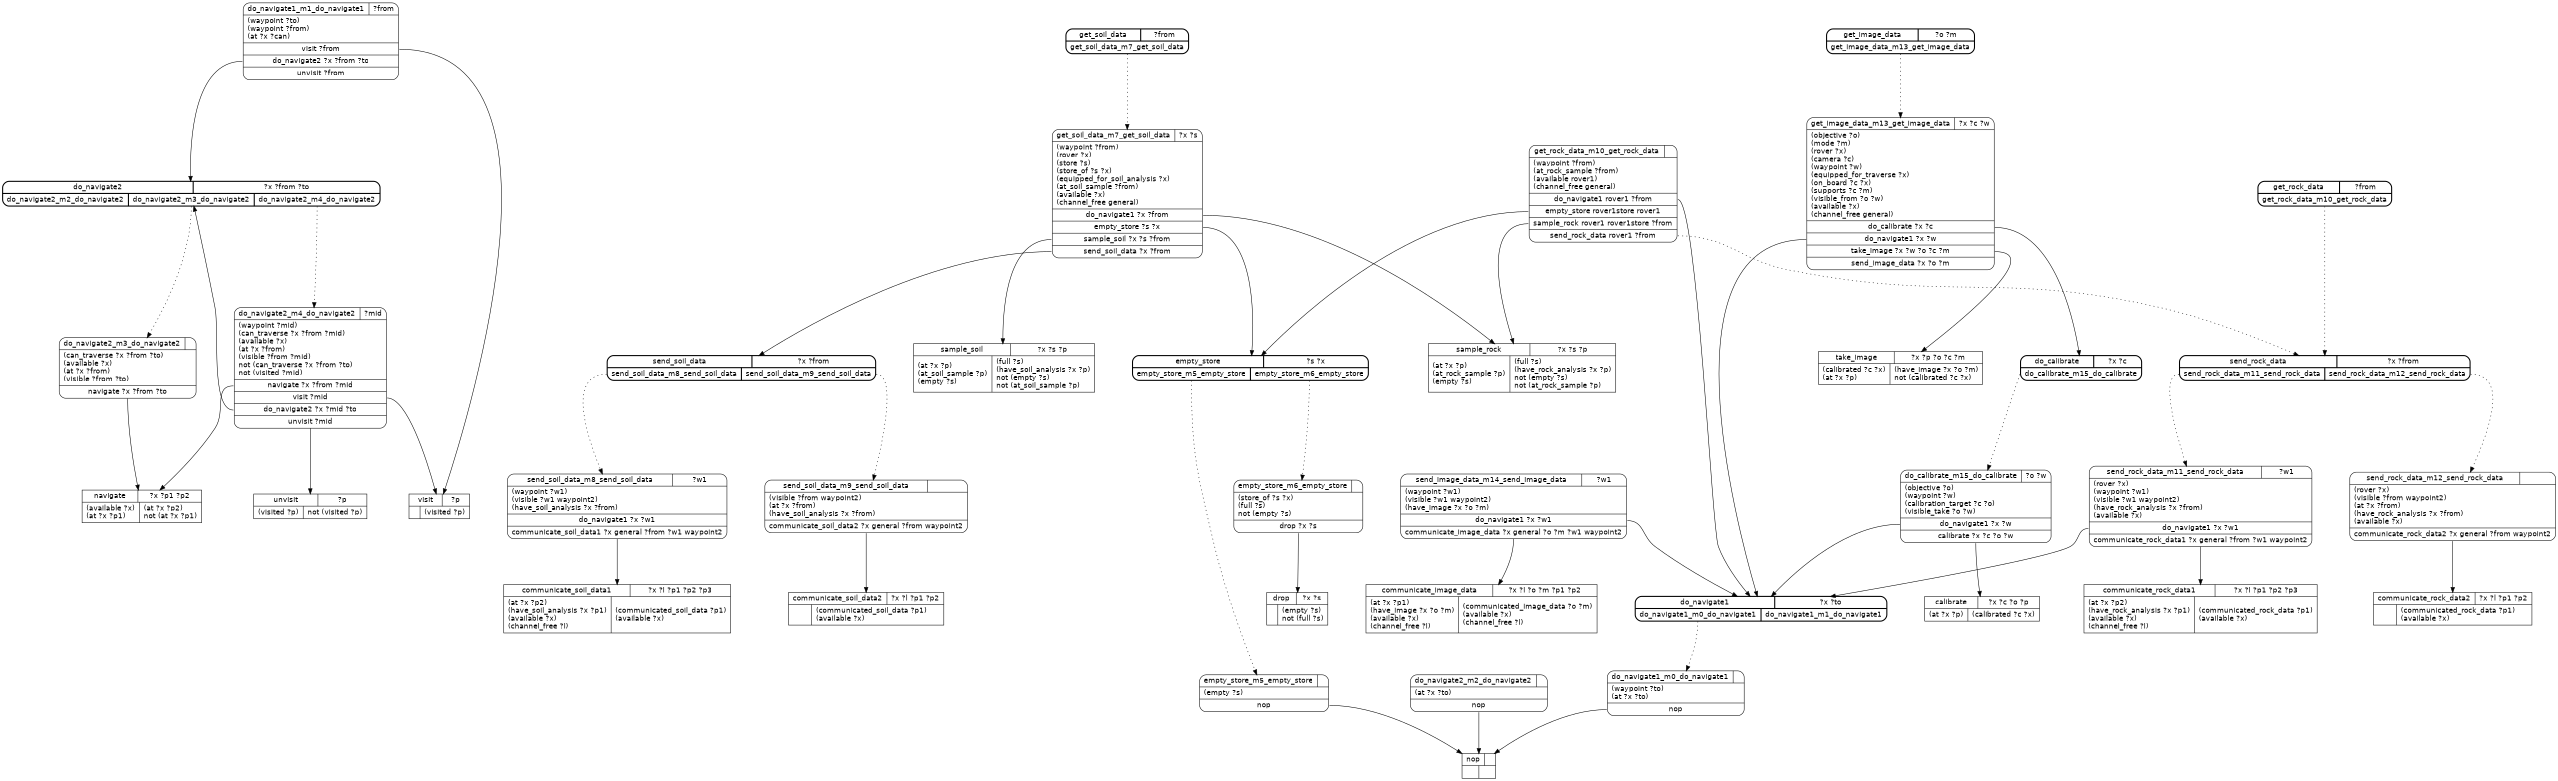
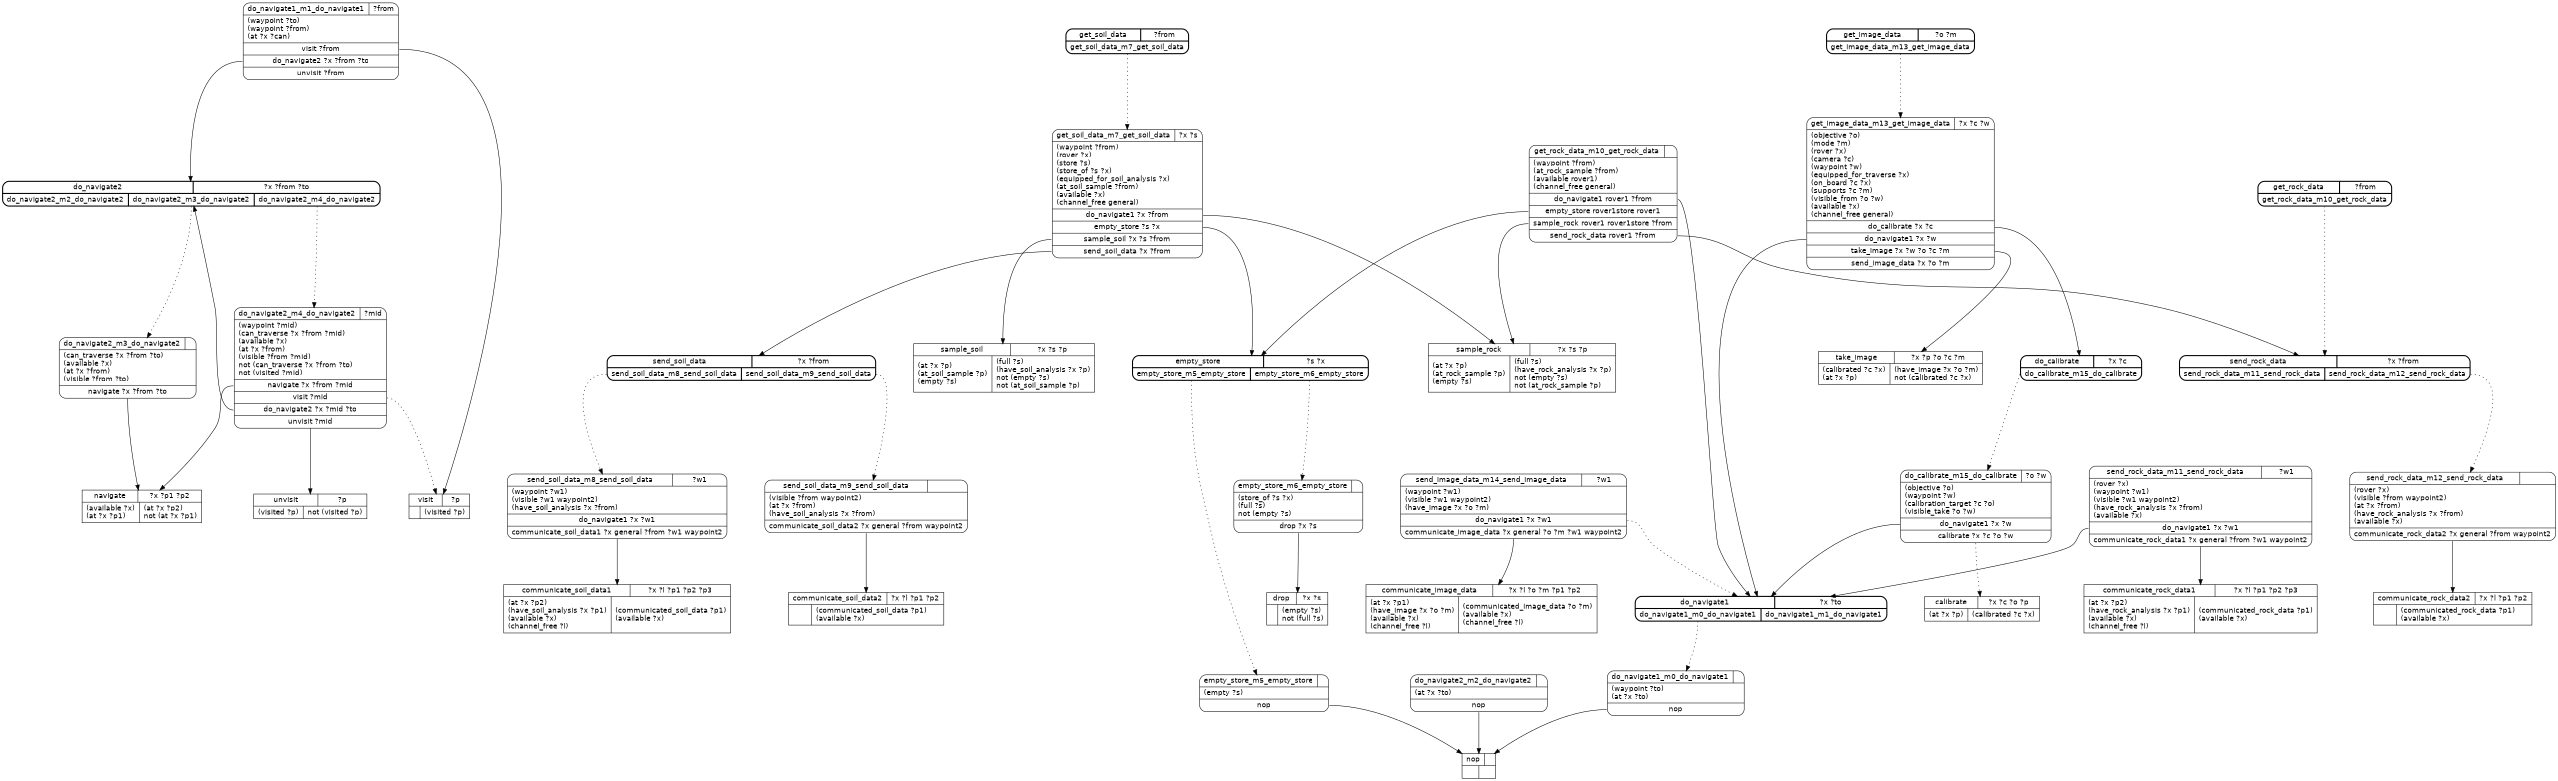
  digraph {
    fontname="DejaVu Sans"
    nodesep=1
    ranksep=1
    node [fontname="DejaVu Sans" shape=Mrecord]
    edge [fontname="DejaVu Sans" tailport=0]
    navigate [label="{{\N|?x ?p1 ?p2}|{(available ?x)\l(at ?x ?p1)\l|(at ?x ?p2)\lnot (at ?x ?p1)\l}}" shape=record]
    sample_soil [label="{{\N|?x ?s ?p}|{(at ?x ?p)\l(at_soil_sample ?p)\l(empty ?s)\l|(full ?s)\l(have_soil_analysis ?x ?p)\lnot (empty ?s)\lnot (at_soil_sample ?p)\l}}" shape=record]
    sample_rock [label="{{\N|?x ?s ?p}|{(at ?x ?p)\l(at_rock_sample ?p)\l(empty ?s)\l|(full ?s)\l(have_rock_analysis ?x ?p)\lnot (empty ?s)\lnot (at_rock_sample ?p)\l}}" shape=record]
    drop [label="{{\N|?x ?s}|{|(empty ?s)\lnot (full ?s)\l}}" shape=record]
    calibrate [label="{{\N|?x ?c ?o ?p}|{(at ?x ?p)\l|(calibrated ?c ?x)\l}}" shape=record]
    take_image [label="{{\N|?x ?p ?o ?c ?m}|{(calibrated ?c ?x)\l(at ?x ?p)\l|(have_image ?x ?o ?m)\lnot (calibrated ?c ?x)\l}}" shape=record]
    communicate_soil_data1 [label="{{\N|?x ?l ?p1 ?p2 ?p3}|{(at ?x ?p2)\l(have_soil_analysis ?x ?p1)\l(available ?x)\l(channel_free ?l)\l|(communicated_soil_data ?p1)\l(available ?x)\l}}" shape=record]
    communicate_soil_data2 [label="{{\N|?x ?l ?p1 ?p2}|{|(communicated_soil_data ?p1)\l(available ?x)\l}}" shape=record]
    communicate_rock_data1 [label="{{\N|?x ?l ?p1 ?p2 ?p3}|{(at ?x ?p2)\l(have_rock_analysis ?x ?p1)\l(available ?x)\l(channel_free ?l)\l|(communicated_rock_data ?p1)\l(available ?x)\l}}" shape=record]
    communicate_rock_data2 [label="{{\N|?x ?l ?p1 ?p2}|{|(communicated_rock_data ?p1)\l(available ?x)\l}}" shape=record]
    communicate_image_data [label="{{\N|?x ?l ?o ?m ?p1 ?p2}|{(at ?x ?p1)\l(have_image ?x ?o ?m)\l(available ?x)\l(channel_free ?l)\l|(communicated_image_data ?o ?m)\l(available ?x)\l(channel_free ?l)\l}}" shape=record]
    visit [label="{{\N|?p}|{|(visited ?p)\l}}" shape=record]
    unvisit [label="{{\N|?p}|{(visited ?p)\l|not (visited ?p)\l}}" shape=record]
    nop [label="{{\N|}|{|}}" shape=record]
    do_navigate1 [label="{{\N|?x ?to}|{<0>do_navigate1_m0_do_navigate1|<1>do_navigate1_m1_do_navigate1}}" style=bold]
    do_navigate1_m0_do_navigate1 [label="{{\N|}|(waypoint ?to)\l(at ?x ?to)\l|<0>nop}"]
    do_navigate1_m1_do_navigate1 [label="{{\N|?from}|(waypoint ?to)\l(waypoint ?from)\l(at ?x ?can)\l|<0>visit ?from|<1>do_navigate2 ?x ?from ?to|<2>unvisit ?from}"]
    do_navigate2 [label="{{\N|?x ?from ?to}|{<0>do_navigate2_m2_do_navigate2|<1>do_navigate2_m3_do_navigate2|<2>do_navigate2_m4_do_navigate2}}" style=bold]
    do_navigate2_m3_do_navigate2 [label="{{\N|}|(can_traverse ?x ?from ?to)\l(available ?x)\l(at ?x ?from)\l(visible ?from ?to)\l|<0>navigate ?x ?from ?to}"]
    do_navigate2_m4_do_navigate2 [label="{{\N|?mid}|(waypoint ?mid)\l(can_traverse ?x ?from ?mid)\l(available ?x)\l(at ?x ?from)\l(visible ?from ?mid)\lnot (can_traverse ?x ?from ?to)\lnot (visited ?mid)\l|<0>navigate ?x ?from ?mid|<1>visit ?mid|<2>do_navigate2 ?x ?mid ?to|<3>unvisit ?mid}"]
    do_navigate2_m2_do_navigate2 [label="{{\N|}|(at ?x ?to)\l|<0>nop}"]
    empty_store [label="{{\N|?s ?x}|{<0>empty_store_m5_empty_store|<1>empty_store_m6_empty_store}}" style=bold]
    empty_store_m5_empty_store [label="{{\N|}|(empty ?s)\l|<0>nop}"]
    empty_store_m6_empty_store [label="{{\N|}|(store_of ?s ?x)\l(full ?s)\lnot (empty ?s)\l|<0>drop ?x ?s}"]
    get_soil_data [label="{{\N|?from}|{<0>get_soil_data_m7_get_soil_data}}" style=bold]
    get_soil_data_m7_get_soil_data [label="{{\N|?x ?s}|(waypoint ?from)\l(rover ?x)\l(store ?s)\l(store_of ?s ?x)\l(equipped_for_soil_analysis ?x)\l(at_soil_sample ?from)\l(available ?x)\l(channel_free general)\l|<0>do_navigate1 ?x ?from|<1>empty_store ?s ?x|<2>sample_soil ?x ?s ?from|<3>send_soil_data ?x ?from}"]
    send_soil_data [label="{{\N|?x ?from}|{<0>send_soil_data_m8_send_soil_data|<1>send_soil_data_m9_send_soil_data}}" style=bold]
    send_soil_data_m8_send_soil_data [label="{{\N|?w1}|(waypoint ?w1)\l(visible ?w1 waypoint2)\l(have_soil_analysis ?x ?from)\l|<0>do_navigate1 ?x ?w1|<1>communicate_soil_data1 ?x general ?from ?w1 waypoint2}"]
    send_soil_data_m9_send_soil_data [label="{{\N|}|(visible ?from waypoint2)\l(at ?x ?from)\l(have_soil_analysis ?x ?from)\l|<0>communicate_soil_data2 ?x general ?from waypoint2}"]
    get_rock_data [label="{{\N|?from}|{<0>get_rock_data_m10_get_rock_data}}" style=bold]
    send_rock_data [label="{{\N|?x ?from}|{<0>send_rock_data_m11_send_rock_data|<1>send_rock_data_m12_send_rock_data}}" style=bold]
    get_rock_data_m10_get_rock_data [label="{{\N|}|(waypoint ?from)\l(at_rock_sample ?from)\l(available rover1)\l(channel_free general)\l|<0>do_navigate1 rover1 ?from|<1>empty_store rover1store rover1|<2>sample_rock rover1 rover1store ?from|<3>send_rock_data rover1 ?from}"]
    send_rock_data_m11_send_rock_data [label="{{\N|?w1}|(rover ?x)\l(waypoint ?w1)\l(visible ?w1 waypoint2)\l(have_rock_analysis ?x ?from)\l(available ?x)\l|<0>do_navigate1 ?x ?w1|<1>communicate_rock_data1 ?x general ?from ?w1 waypoint2}"]
    send_rock_data_m12_send_rock_data [label="{{\N|}|(rover ?x)\l(visible ?from waypoint2)\l(at ?x ?from)\l(have_rock_analysis ?x ?from)\l(available ?x)\l|<0>communicate_rock_data2 ?x general ?from waypoint2}"]
    get_image_data [label="{{\N|?o ?m}|{<0>get_image_data_m13_get_image_data}}" style=bold]
    get_image_data_m13_get_image_data [label="{{\N|?x ?c ?w}|(objective ?o)\l(mode ?m)\l(rover ?x)\l(camera ?c)\l(waypoint ?w)\l(equipped_for_traverse ?x)\l(on_board ?c ?x)\l(supports ?c ?m)\l(visible_from ?o ?w)\l(available ?x)\l(channel_free general)\l|<0>do_calibrate ?x ?c|<1>do_navigate1 ?x ?w|<2>take_image ?x ?w ?o ?c ?m|<3>send_image_data ?x ?o ?m}"]
    do_calibrate [label="{{\N|?x ?c}|{<0>do_calibrate_m15_do_calibrate}}" style=bold]
    do_calibrate_m15_do_calibrate [label="{{\N|?o ?w}|(objective ?o)\l(waypoint ?w)\l(calibration_target ?c ?o)\l(visible_take ?o ?w)\l|<0>do_navigate1 ?x ?w|<1>calibrate ?x ?c ?o ?w}"]
    send_image_data_m14_send_image_data [label="{{\N|?w1}|(waypoint ?w1)\l(visible ?w1 waypoint2)\l(have_image ?x ?o ?m)\l|<0>do_navigate1 ?x ?w1|<1>communicate_image_data ?x general ?o ?m ?w1 waypoint2}"]
    do_navigate1 -> do_navigate1_m0_do_navigate1 [style=dotted]
    do_navigate1_m0_do_navigate1 -> nop
    do_navigate1_m1_do_navigate1 -> visit
    do_navigate1_m1_do_navigate1 -> do_navigate2 [tailport=1]
    do_navigate2 -> do_navigate2_m3_do_navigate2 [style=dotted tailport=1]
    do_navigate2 -> do_navigate2_m4_do_navigate2 [style=dotted tailport=2]
    do_navigate2_m3_do_navigate2 -> navigate
    do_navigate2_m4_do_navigate2 -> navigate
-   do_navigate2_m4_do_navigate2 -> visit [tailport=1]
+   do_navigate2_m4_do_navigate2 -> visit [tailport=1 style=dotted]
    do_navigate2_m4_do_navigate2 -> unvisit [tailport=3]
    do_navigate2_m4_do_navigate2 -> do_navigate2 [tailport=2]
    do_navigate2_m2_do_navigate2 -> nop
    empty_store -> empty_store_m5_empty_store [style=dotted]
    empty_store -> empty_store_m6_empty_store [style=dotted tailport=1]
    empty_store_m5_empty_store -> nop
    empty_store_m6_empty_store -> drop
    get_soil_data -> get_soil_data_m7_get_soil_data [style=dotted]
    get_soil_data_m7_get_soil_data -> sample_soil [tailport=2]
    get_soil_data_m7_get_soil_data -> sample_rock
    get_soil_data_m7_get_soil_data -> empty_store [tailport=1]
    get_soil_data_m7_get_soil_data -> send_soil_data [tailport=3]
    send_soil_data -> send_soil_data_m8_send_soil_data [style=dotted]
    send_soil_data -> send_soil_data_m9_send_soil_data [style=dotted tailport=1]
    send_soil_data_m8_send_soil_data -> communicate_soil_data1 [tailport=1]
    send_soil_data_m9_send_soil_data -> communicate_soil_data2
    get_rock_data -> send_rock_data [style=dotted]
-   send_rock_data -> send_rock_data_m11_send_rock_data [style=dotted]
    send_rock_data -> send_rock_data_m12_send_rock_data [style=dotted tailport=1]
    get_rock_data_m10_get_rock_data -> sample_rock [tailport=2]
    get_rock_data_m10_get_rock_data -> do_navigate1
    get_rock_data_m10_get_rock_data -> empty_store [tailport=1]
-   get_rock_data_m10_get_rock_data -> send_rock_data [tailport=3 style=dotted]
+   get_rock_data_m10_get_rock_data -> send_rock_data [tailport=3]
    send_rock_data_m11_send_rock_data -> communicate_rock_data1 [tailport=1]
    send_rock_data_m11_send_rock_data -> do_navigate1
    send_rock_data_m12_send_rock_data -> communicate_rock_data2
    get_image_data -> get_image_data_m13_get_image_data [style=dotted]
    get_image_data_m13_get_image_data -> take_image [tailport=2]
    get_image_data_m13_get_image_data -> do_navigate1 [tailport=1]
    get_image_data_m13_get_image_data -> do_calibrate
    do_calibrate -> do_calibrate_m15_do_calibrate [style=dotted]
-   do_calibrate_m15_do_calibrate -> calibrate [tailport=1]
+   do_calibrate_m15_do_calibrate -> calibrate [tailport=1 style=dotted]
    do_calibrate_m15_do_calibrate -> do_navigate1
    send_image_data_m14_send_image_data -> communicate_image_data [tailport=1]
-   send_image_data_m14_send_image_data -> do_navigate1
+   send_image_data_m14_send_image_data -> do_navigate1 [style=dotted]
  }
